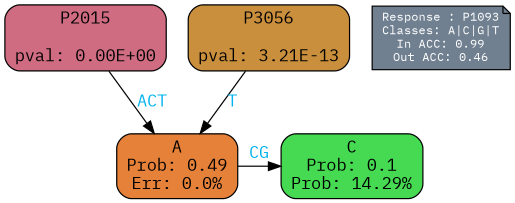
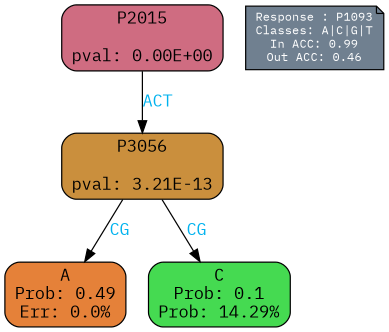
  digraph {
    fontname="IBM Plex Mono"
    ranksep=equally
    splines=polylines
    node [color=black fontname="IBM Plex Mono" shape=box style="filled, rounded"]
    edge [fontcolor=deepskyblue2 fontname="IBM Plex Mono"]
    n1 [fillcolor="#e58139" label="A\nProb: 0.49\nErr: 0.0%"]
    n2 [fillcolor="#45da51" label="C\nProb: 0.1\nProb: 14.29%"]
    n3 [align=left fillcolor=slategray fontcolor=white fontsize=10 label="Response : P1093\nClasses: A|C|G|T\nIn ACC: 0.99\nOut ACC: 0.46\n" shape=note style=filled]
    n4 [fillcolor="#cf6c81" label="P2015\n\npval: 0.00E+00"]
    n5 [fillcolor="#ca8f3d" label="P3056\n\npval: 3.21E-13"]
    subgraph sub_1 {
      rank=same
      n1
      n2
    }
    subgraph sub_2 {
      rank=same
      n3
      n4
    }
-   n4 -> n1 [label=ACT]
-   n5 -> n1 [label=T]
-   n1 -> n2 [label=CG]
+   n4 -> n5 [label=ACT]
+   n5 -> n1 [label=CG]
+   n5 -> n2 [label=CG]
  }
